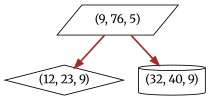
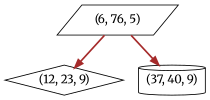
  digraph {
    fontname=Merriweather
    node [fontname=Merriweather]
    edge [color=brown fontname=Merriweather style=bold]
-   "(6, 76, 5)" [shape=parallelogram label="(9, 76, 5)"]
+   "(6, 76, 5)" [shape=parallelogram]
    "(12, 23, 9)" [shape=diamond]
-   "(32, 40, 9)" [shape=cylinder]
+   "(32, 40, 9)" [shape=cylinder label="(37, 40, 9)"]
    "(6, 76, 5)" -> "(12, 23, 9)"
    "(6, 76, 5)" -> "(32, 40, 9)"
  }
